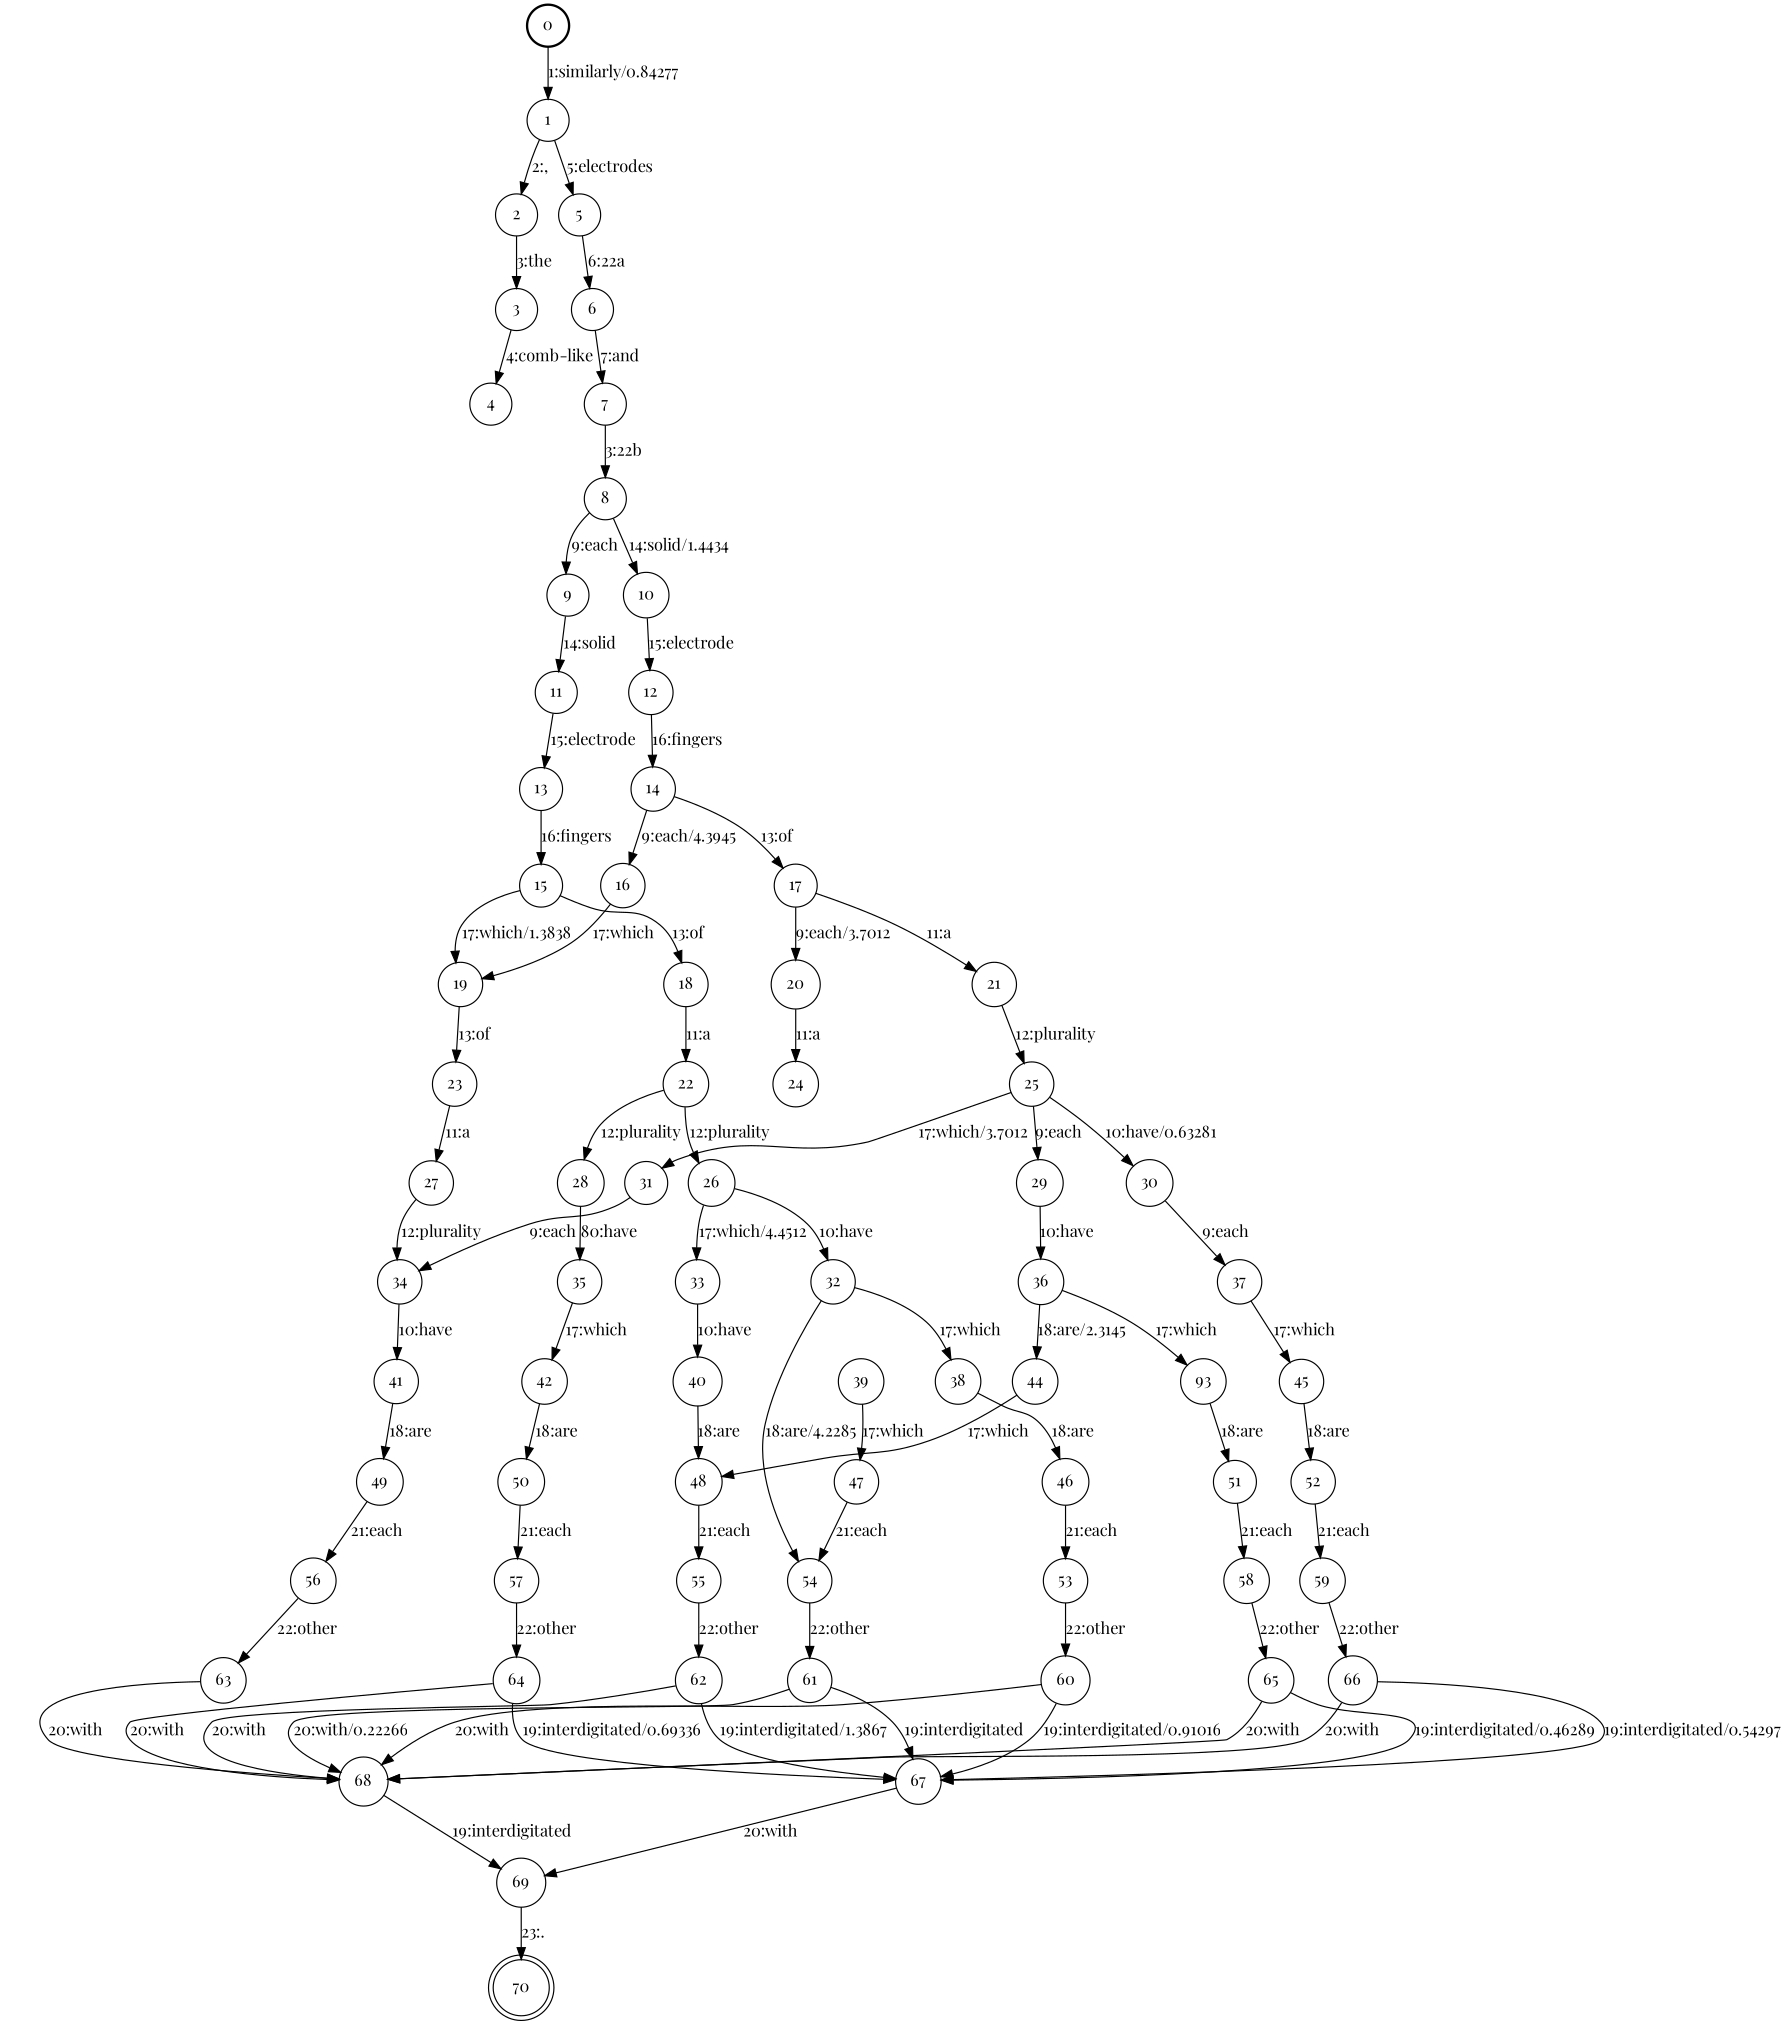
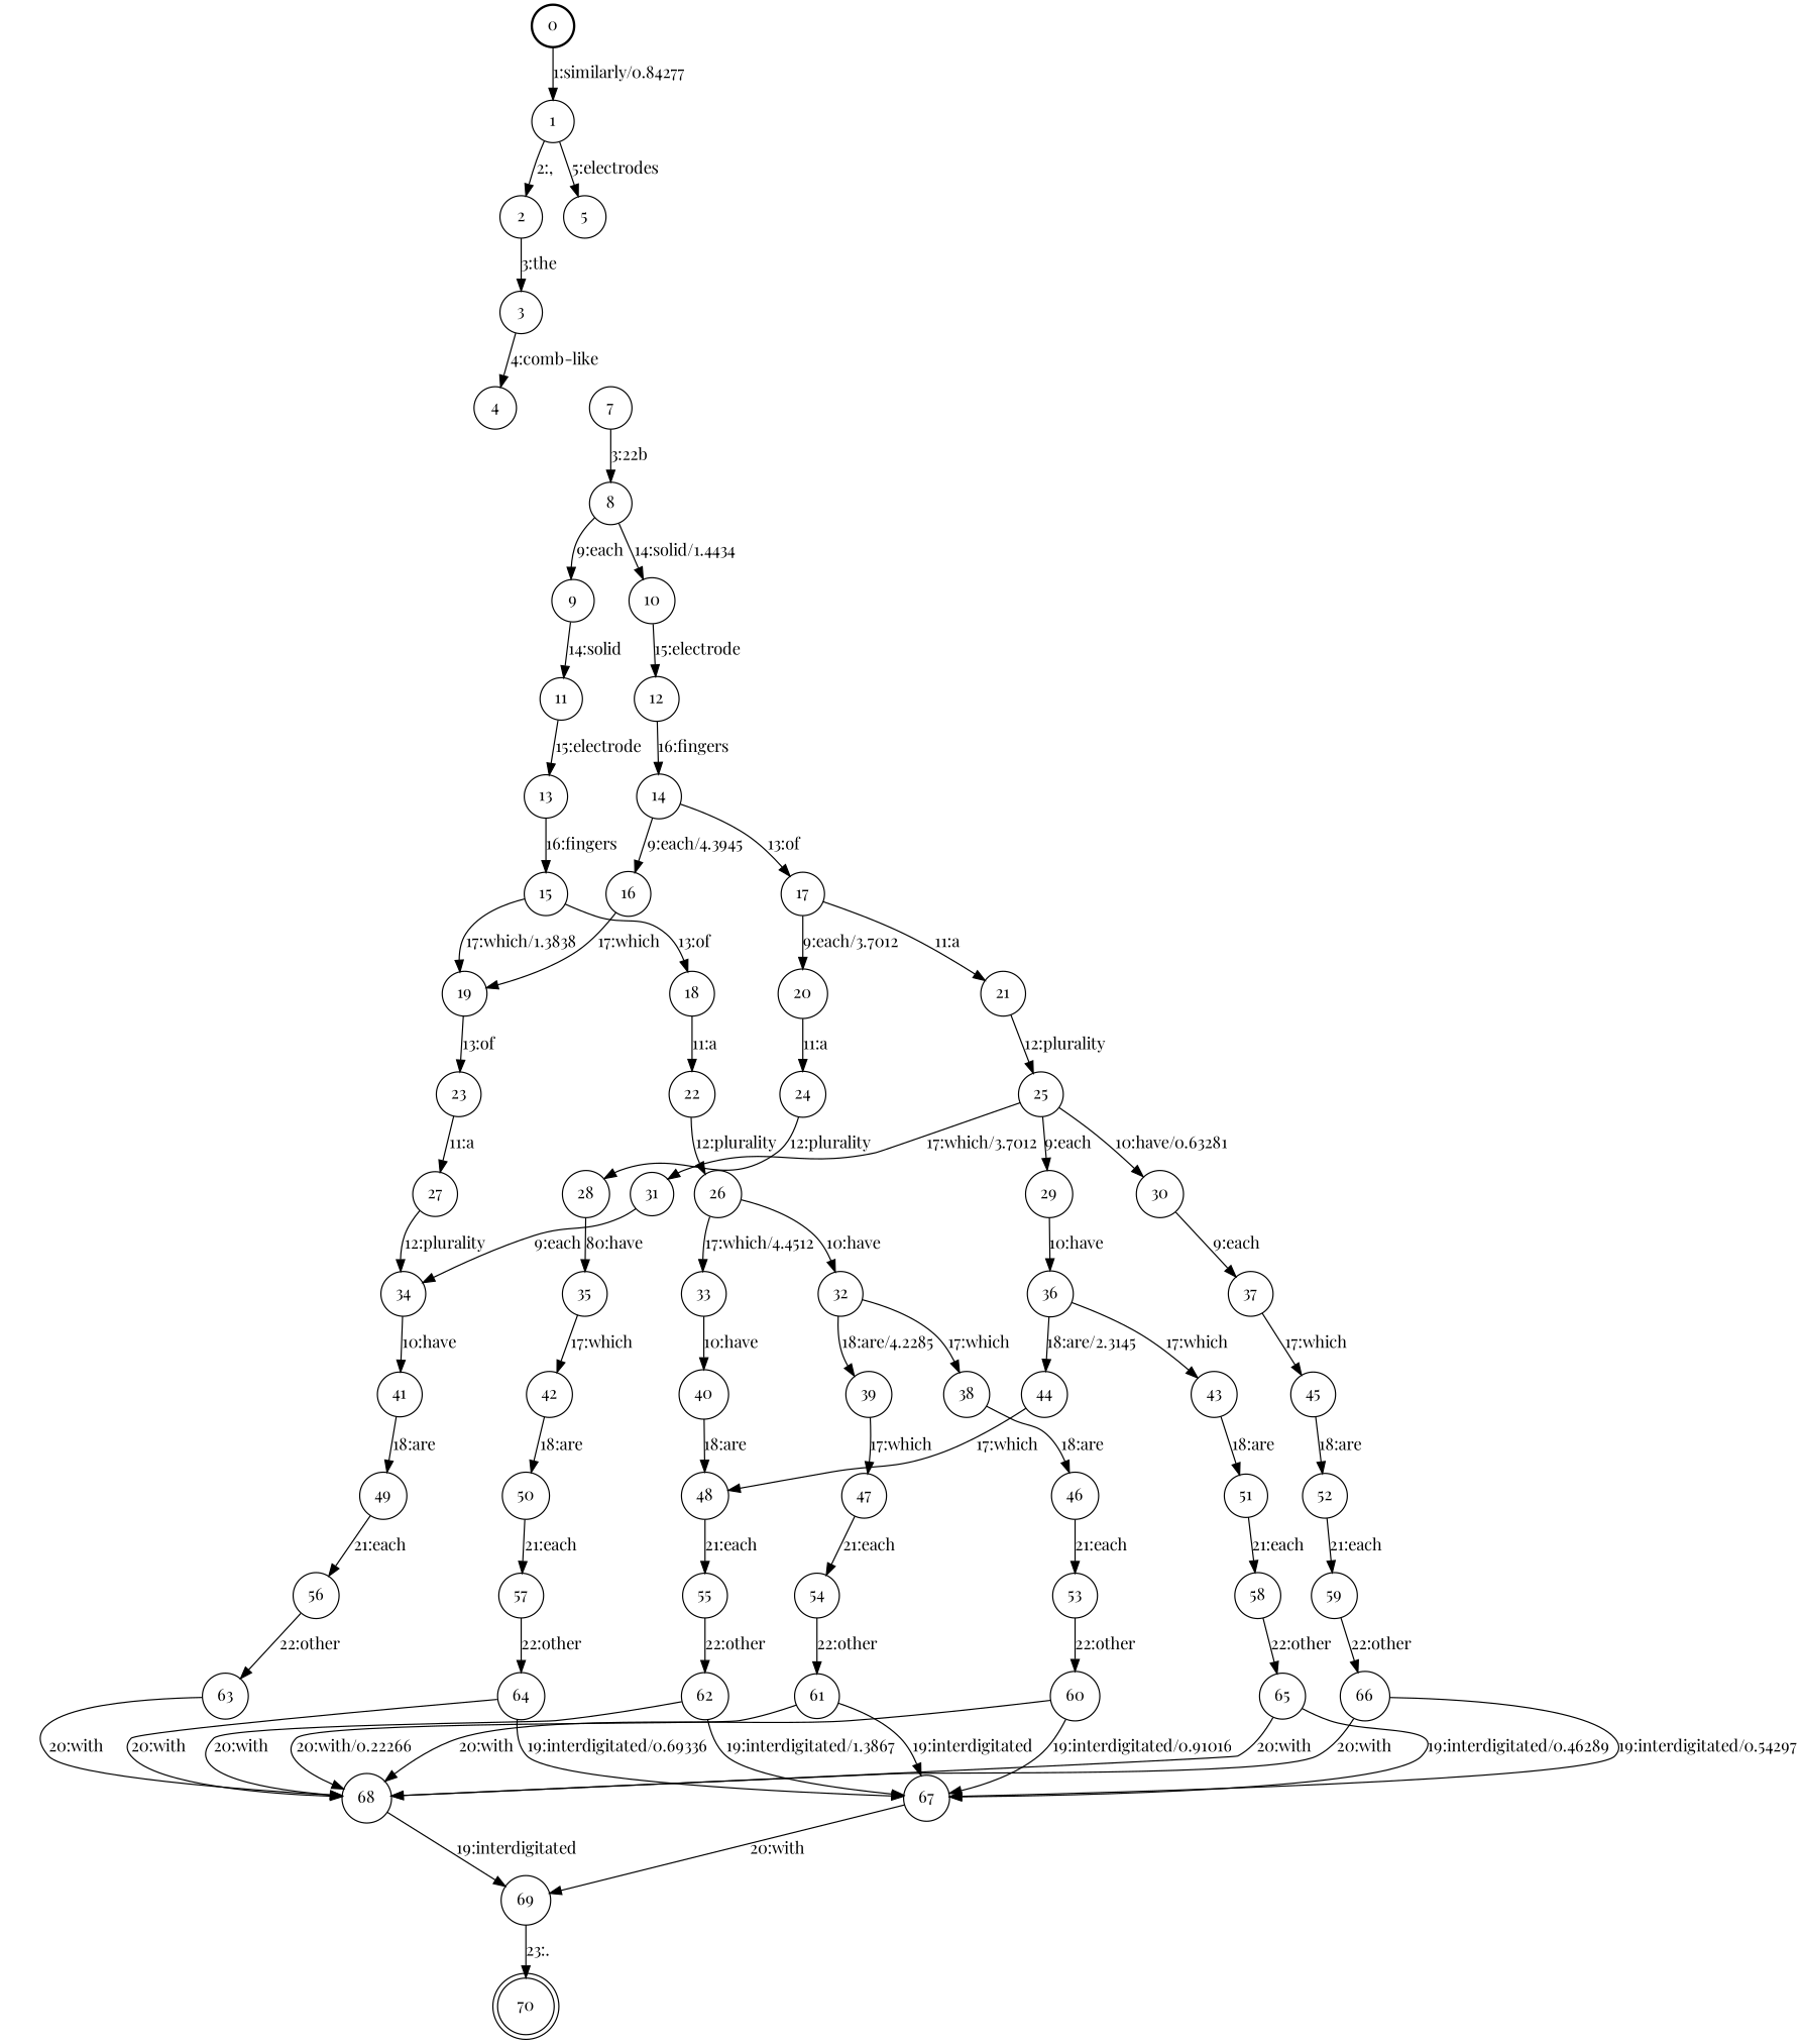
  digraph {
    fontname="Playfair Display"
    nodesep=0.25
    rankdir=TB
    ranksep=0.4
    node [fontname="Playfair Display" fontsize=14 shape=circle style=solid]
    edge [fontname="Playfair Display" fontsize=14]
    n1 [label=0 style=bold]
    n2 [label=1]
    n3 [label=2]
    n4 [label=5]
    n5 [label=3]
    n6 [label=4]
-   n7 [label=6]
    n8 [label=7]
    n9 [label=8]
    n10 [label=9]
    n11 [label=10]
    n12 [label=11]
    n13 [label=12]
    n14 [label=13]
    n15 [label=14]
    n16 [label=15]
    n17 [label=16]
    n18 [label=17]
    n19 [label=18]
    n20 [label=19]
    n21 [label=20]
    n22 [label=21]
    n23 [label=22]
    n24 [label=23]
    n25 [label=24]
    n26 [label=25]
    n27 [label=26]
    n28 [label=27]
    n29 [label=28]
    n30 [label=29]
    n31 [label=30]
    n32 [label=31]
    n33 [label=32]
    n34 [label=33]
    n35 [label=34]
    n36 [label=35]
    n37 [label=36]
    n38 [label=37]
    n39 [label=38]
    n40 [label=39]
    n41 [label=40]
    n42 [label=41]
    n43 [label=42]
-   n44 [label=93]
+   n44 [label=43]
    n45 [label=44]
    n46 [label=45]
    n47 [label=46]
    n48 [label=47]
    n49 [label=48]
    n50 [label=49]
    n51 [label=50]
    n52 [label=51]
    n53 [label=52]
    n54 [label=53]
    n55 [label=54]
    n56 [label=55]
    n57 [label=56]
    n58 [label=57]
    n59 [label=58]
    n60 [label=59]
    n61 [label=60]
    n62 [label=61]
    n63 [label=62]
    n64 [label=63]
    n65 [label=64]
    n66 [label=65]
    n67 [label=66]
    n68 [label=67]
    n69 [label=68]
    n70 [label=69]
    n71 [label=70 shape=doublecircle]
    n1 -> n2 [label="1:similarly/0.84277"]
    n2 -> n3 [label="2:,"]
    n2 -> n4 [label="5:electrodes"]
    n3 -> n5 [label="3:the"]
-   n4 -> n7 [label="6:22a"]
    n5 -> n6 [label="4:comb-like"]
-   n7 -> n8 [label="7:and"]
    n8 -> n9 [label="3:22b"]
    n9 -> n10 [label="9:each"]
    n9 -> n11 [label="14:solid/1.4434"]
    n10 -> n12 [label="14:solid"]
    n11 -> n13 [label="15:electrode"]
    n12 -> n14 [label="15:electrode"]
    n13 -> n15 [label="16:fingers"]
    n14 -> n16 [label="16:fingers"]
    n15 -> n17 [label="9:each/4.3945"]
    n15 -> n18 [label="13:of"]
    n16 -> n19 [label="13:of"]
    n16 -> n20 [label="17:which/1.3838"]
    n17 -> n20 [label="17:which"]
    n18 -> n21 [label="9:each/3.7012"]
    n18 -> n22 [label="11:a"]
    n19 -> n23 [label="11:a"]
    n20 -> n24 [label="13:of"]
    n21 -> n25 [label="11:a"]
    n22 -> n26 [label="12:plurality"]
    n23 -> n27 [label="12:plurality"]
    n24 -> n28 [label="11:a"]
-   n23 -> n29 [label="12:plurality"]
+   n25 -> n29 [label="12:plurality"]
    n26 -> n30 [label="9:each"]
    n26 -> n31 [label="10:have/0.63281"]
    n26 -> n32 [label="17:which/3.7012"]
    n27 -> n33 [label="10:have"]
    n27 -> n34 [label="17:which/4.4512"]
    n28 -> n35 [label="12:plurality"]
    n29 -> n36 [label="80:have"]
    n30 -> n37 [label="10:have"]
    n31 -> n38 [label="9:each"]
    n32 -> n35 [label="9:each"]
    n33 -> n39 [label="17:which"]
-   n33 -> n55 [label="18:are/4.2285"]
+   n33 -> n40 [label="18:are/4.2285"]
    n34 -> n41 [label="10:have"]
    n35 -> n42 [label="10:have"]
    n36 -> n43 [label="17:which"]
    n37 -> n44 [label="17:which"]
    n37 -> n45 [label="18:are/2.3145"]
    n38 -> n46 [label="17:which"]
    n39 -> n47 [label="18:are"]
    n40 -> n48 [label="17:which"]
    n41 -> n49 [label="18:are"]
    n42 -> n50 [label="18:are"]
    n43 -> n51 [label="18:are"]
    n44 -> n52 [label="18:are"]
    n45 -> n49 [label="17:which"]
    n46 -> n53 [label="18:are"]
    n47 -> n54 [label="21:each"]
    n48 -> n55 [label="21:each"]
    n49 -> n56 [label="21:each"]
    n50 -> n57 [label="21:each"]
    n51 -> n58 [label="21:each"]
    n52 -> n59 [label="21:each"]
    n53 -> n60 [label="21:each"]
    n54 -> n61 [label="22:other"]
    n55 -> n62 [label="22:other"]
    n56 -> n63 [label="22:other"]
    n57 -> n64 [label="22:other"]
    n58 -> n65 [label="22:other"]
    n59 -> n66 [label="22:other"]
    n60 -> n67 [label="22:other"]
    n61 -> n68 [label="19:interdigitated/0.91016"]
    n61 -> n69 [label="20:with"]
    n62 -> n68 [label="19:interdigitated"]
    n62 -> n69 [label="20:with/0.22266"]
    n63 -> n68 [label="19:interdigitated/1.3867"]
    n63 -> n69 [label="20:with"]
    n64 -> n69 [label="20:with"]
    n65 -> n68 [label="19:interdigitated/0.69336"]
    n65 -> n69 [label="20:with"]
    n66 -> n68 [label="19:interdigitated/0.46289"]
    n66 -> n69 [label="20:with"]
    n67 -> n68 [label="19:interdigitated/0.54297"]
    n67 -> n69 [label="20:with"]
    n68 -> n70 [label="20:with"]
    n69 -> n70 [label="19:interdigitated"]
    n70 -> n71 [label="23:."]
  }
